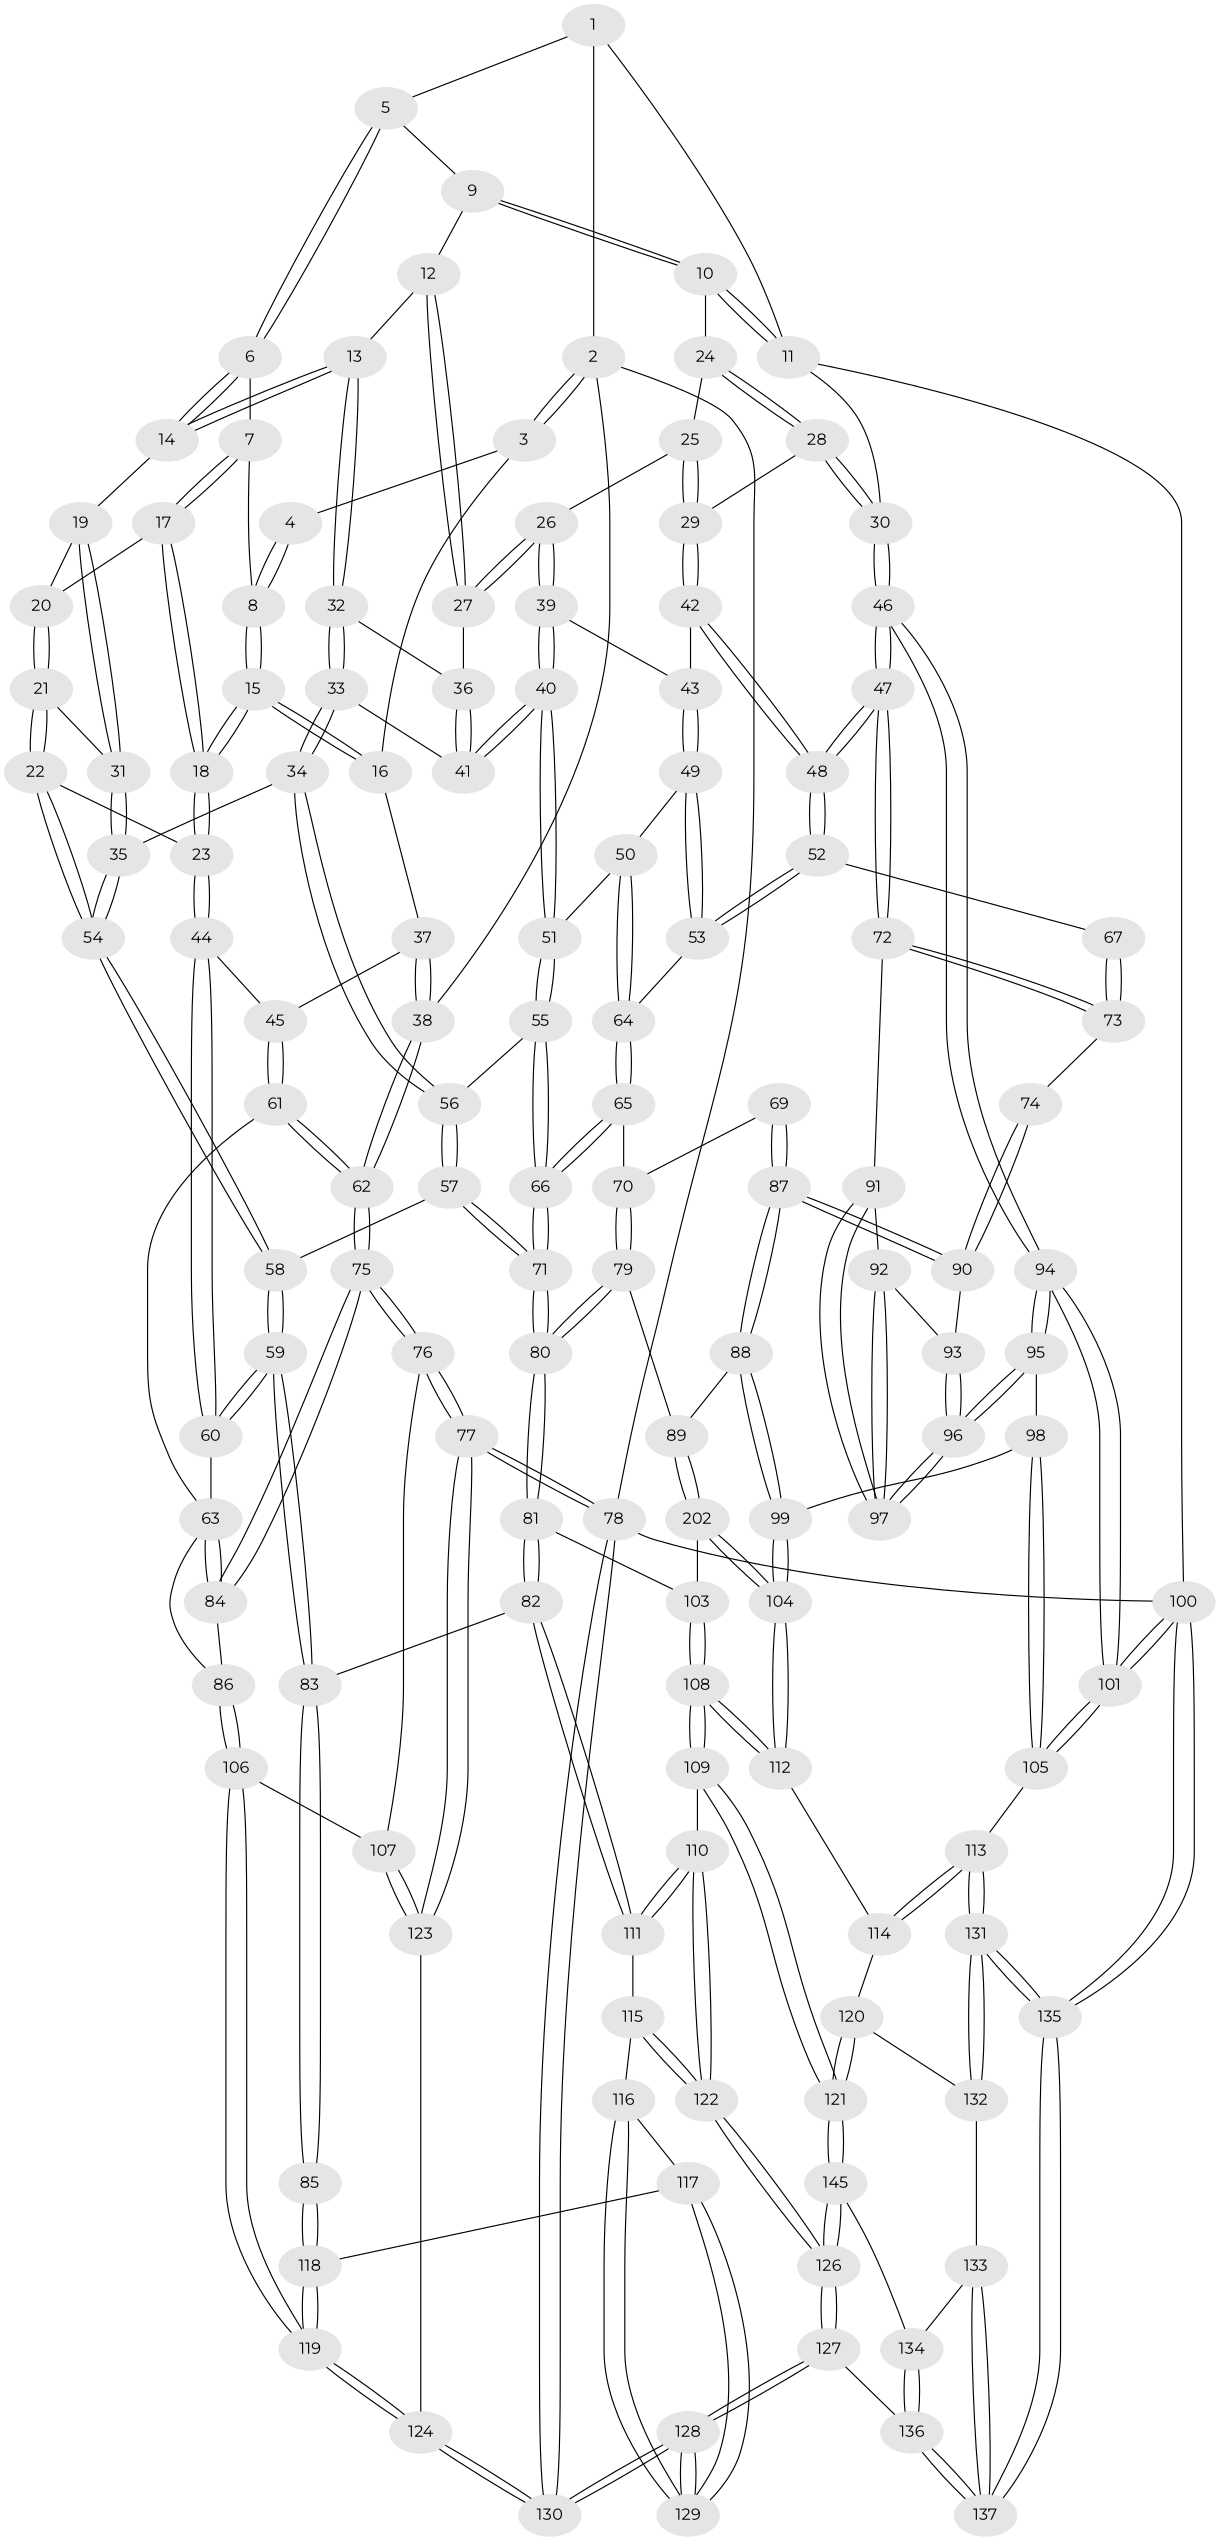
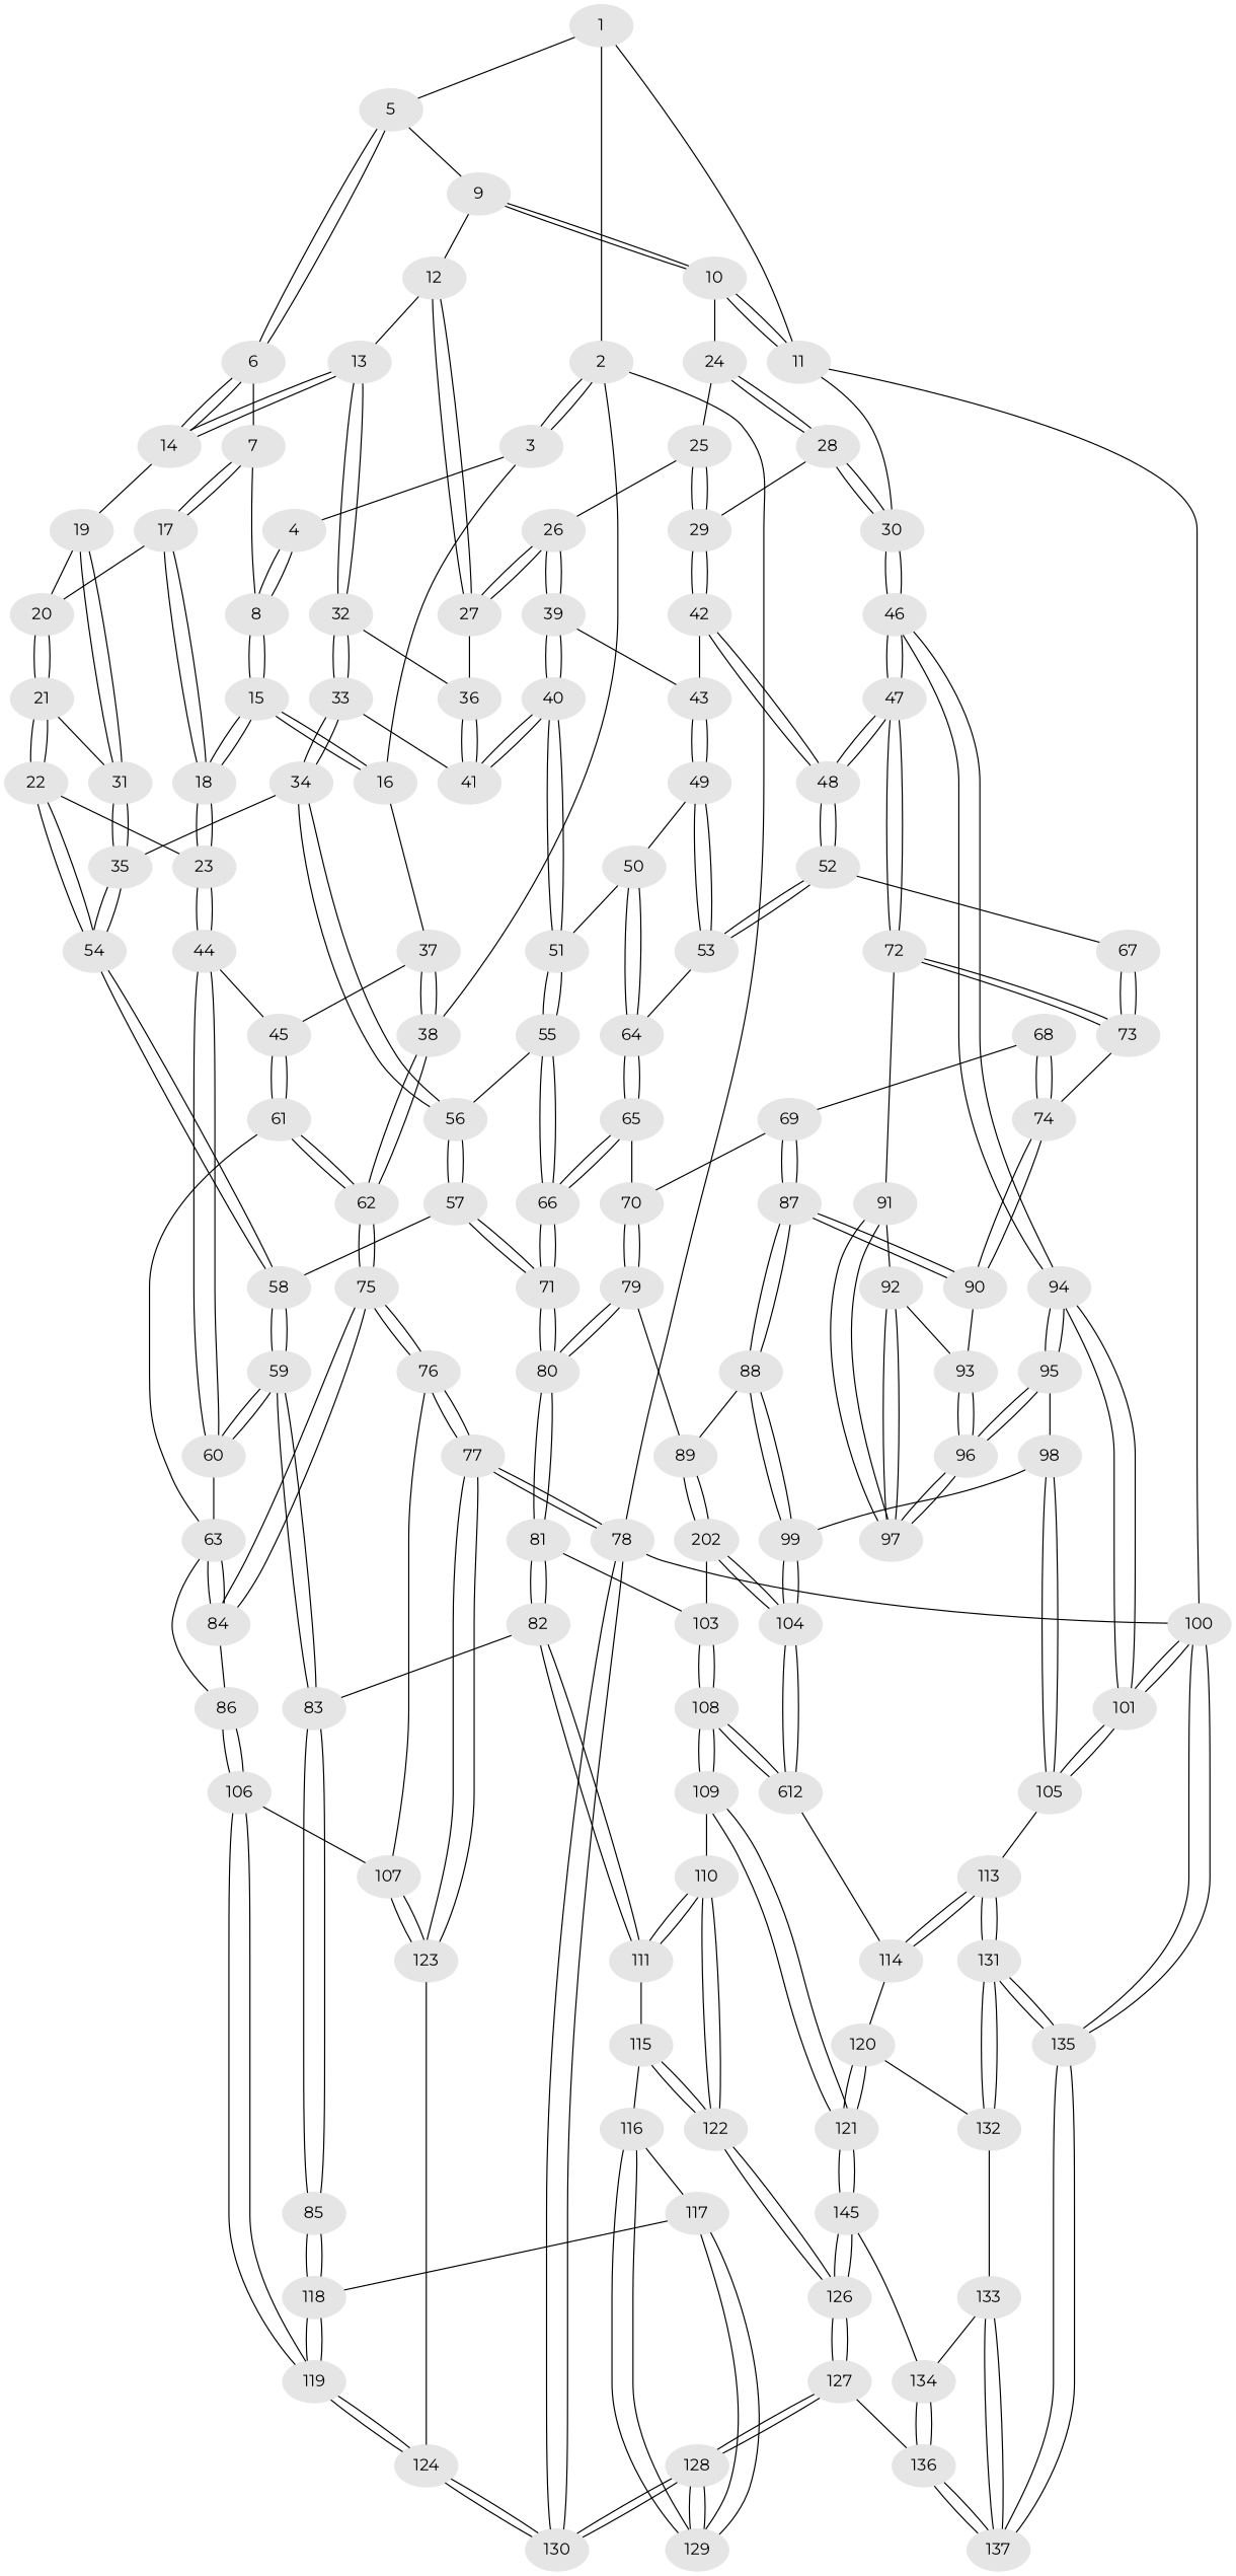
  graph {
    fontname=Montserrat
    node [color=gray90 fontname=Montserrat style=filled]
    edge [fontname=Montserrat]
    1
    2
    5
    11
    3
    38
    78
    6
    9
    30
    100
    4
    16
    62
    130
    8
    37
    15
    7
    14
    10
    12
    17
    19
    18
    20
    24
    13
    27
    25
    28
    46
    101
    135
    32
    36
    33
    31
    23
    45
    21
    44
    35
    22
    54
    58
    60
    26
    29
    39
    42
    40
    43
    41
    48
    47
    94
    34
    56
    57
    61
    75
    51
    49
    55
    52
    50
    53
    63
    72
    95
    73
    91
    67
    64
    65
    66
    59
    71
    80
    83
    85
    84
    86
    76
    70
    79
+   68
    69
    74
    87
    90
    88
    89
    81
    92
    97
    93
    77
    107
    123
    124
    n103 [label=202]
    82
    103
    111
    108
    115
    118
    106
    119
    99
    104
    96
    98
    105
    113
-   112
+   112 [label=612]
    137
    109
    114
    131
    110
    121
    122
    n126 [label=145]
    126
    116
    120
    132
    117
    129
    133
    134
    127
    136
    128
    1 -- 2
    1 -- 5
    1 -- 11
    2 -- 3
    2 -- 3
    2 -- 38
    2 -- 78
    5 -- 6
    5 -- 6
    5 -- 9
    11 -- 30
    11 -- 100
    3 -- 4
    3 -- 16
    38 -- 62
    38 -- 62
    78 -- 100
    78 -- 130
    78 -- 130
    6 -- 7
    6 -- 14
    6 -- 14
    9 -- 10
    9 -- 10
    9 -- 12
    30 -- 46
    30 -- 46
    100 -- 101
    100 -- 101
    100 -- 135
    100 -- 135
    4 -- 8
    4 -- 8
    16 -- 37
    62 -- 75
    62 -- 75
    8 -- 15
    8 -- 15
    37 -- 38
    37 -- 38
    37 -- 45
    15 -- 16
    15 -- 16
    15 -- 18
    15 -- 18
    7 -- 8
    7 -- 17
    7 -- 17
    14 -- 19
    10 -- 11
    10 -- 11
    10 -- 24
    12 -- 13
    12 -- 27
    12 -- 27
    17 -- 18
    17 -- 18
    17 -- 20
    19 -- 20
    19 -- 31
    19 -- 31
    18 -- 23
    18 -- 23
    20 -- 21
    20 -- 21
    24 -- 25
    24 -- 28
    24 -- 28
    13 -- 14
    13 -- 14
    13 -- 32
    13 -- 32
    27 -- 36
    25 -- 26
    25 -- 29
    25 -- 29
    28 -- 30
    28 -- 30
    28 -- 29
    46 -- 47
    46 -- 47
    46 -- 94
    46 -- 94
    101 -- 105
    101 -- 105
    135 -- 137
    135 -- 137
    32 -- 36
    32 -- 33
    32 -- 33
    36 -- 41
    36 -- 41
    33 -- 41
    33 -- 34
    33 -- 34
    31 -- 35
    31 -- 35
    23 -- 44
    23 -- 44
    45 -- 61
    45 -- 61
    21 -- 31
    21 -- 22
    21 -- 22
    44 -- 45
    44 -- 60
    44 -- 60
    35 -- 54
    35 -- 54
    22 -- 23
    22 -- 54
    22 -- 54
    54 -- 58
    54 -- 58
    58 -- 59
    58 -- 59
    60 -- 63
    26 -- 27
    26 -- 27
    26 -- 39
    26 -- 39
    29 -- 42
    29 -- 42
    39 -- 40
    39 -- 40
    39 -- 43
    42 -- 43
    42 -- 48
    42 -- 48
    40 -- 41
    40 -- 41
    40 -- 51
    40 -- 51
    43 -- 49
    43 -- 49
    48 -- 52
    48 -- 52
    47 -- 48
    47 -- 48
    47 -- 72
    47 -- 72
    94 -- 101
    94 -- 101
    94 -- 95
    94 -- 95
    34 -- 35
    34 -- 56
    34 -- 56
    56 -- 57
    56 -- 57
    57 -- 58
    57 -- 71
    57 -- 71
    61 -- 62
    61 -- 62
    61 -- 63
    75 -- 84
    75 -- 84
    75 -- 76
    75 -- 76
    51 -- 55
    51 -- 55
    49 -- 50
    49 -- 53
    49 -- 53
    55 -- 56
    55 -- 66
    55 -- 66
    52 -- 53
    52 -- 53
    52 -- 67
    50 -- 51
    50 -- 64
    50 -- 64
    53 -- 64
    63 -- 84
    63 -- 84
    63 -- 86
    72 -- 73
    72 -- 73
    72 -- 91
    95 -- 96
    95 -- 96
    95 -- 98
    73 -- 74
    91 -- 92
    91 -- 97
    91 -- 97
    67 -- 73
    67 -- 73
    64 -- 65
    64 -- 65
    65 -- 66
    65 -- 66
    65 -- 70
    66 -- 71
    66 -- 71
    59 -- 60
    59 -- 60
    59 -- 83
    59 -- 83
    71 -- 80
    71 -- 80
    80 -- 81
    80 -- 81
    83 -- 85
    83 -- 85
    85 -- 118
    85 -- 118
    84 -- 86
    86 -- 106
    86 -- 106
    76 -- 77
    76 -- 77
    76 -- 107
    70 -- 79
    70 -- 79
    79 -- 80
    79 -- 80
    79 -- 89
+   68 -- 69
+   68 -- 74
+   68 -- 74
    69 -- 70
    69 -- 87
    69 -- 87
    74 -- 90
    74 -- 90
    87 -- 90
    87 -- 90
    87 -- 88
    87 -- 88
    90 -- 93
    88 -- 89
    88 -- 99
    88 -- 99
    89 -- n103
    89 -- n103
    81 -- 82
    81 -- 82
    81 -- 103
    92 -- 97
    92 -- 97
    92 -- 93
    93 -- 96
    93 -- 96
    77 -- 78
    77 -- 78
    77 -- 123
    77 -- 123
    107 -- 123
    107 -- 123
    123 -- 124
    124 -- 130
    124 -- 130
    n103 -- 103
    n103 -- 104
    n103 -- 104
    82 -- 83
    82 -- 111
    82 -- 111
    103 -- 108
    103 -- 108
    111 -- 115
    108 -- 112
    108 -- 112
    108 -- 109
    108 -- 109
    115 -- 122
    115 -- 122
    115 -- 116
    118 -- 119
    118 -- 119
    106 -- 107
    106 -- 119
    106 -- 119
    119 -- 124
    119 -- 124
    99 -- 104
    99 -- 104
    104 -- 112
    104 -- 112
    96 -- 97
    96 -- 97
    98 -- 99
    98 -- 105
    98 -- 105
    105 -- 113
    113 -- 114
    113 -- 114
    113 -- 131
    113 -- 131
    112 -- 114
    109 -- 110
    109 -- 121
    109 -- 121
    114 -- 120
    131 -- 135
    131 -- 135
    131 -- 132
    131 -- 132
    110 -- 111
    110 -- 111
    110 -- 122
    110 -- 122
    121 -- n126
    121 -- n126
    122 -- 126
    122 -- 126
    n126 -- 126
    n126 -- 126
    n126 -- 134
    126 -- 127
    126 -- 127
    116 -- 117
    116 -- 129
    116 -- 129
    120 -- 121
    120 -- 121
    120 -- 132
    132 -- 133
    117 -- 118
    117 -- 129
    117 -- 129
    133 -- 137
    133 -- 137
    133 -- 134
    134 -- 136
    134 -- 136
    127 -- 136
    127 -- 128
    127 -- 128
    136 -- 137
    136 -- 137
    128 -- 130
    128 -- 130
    128 -- 129
    128 -- 129
  }
